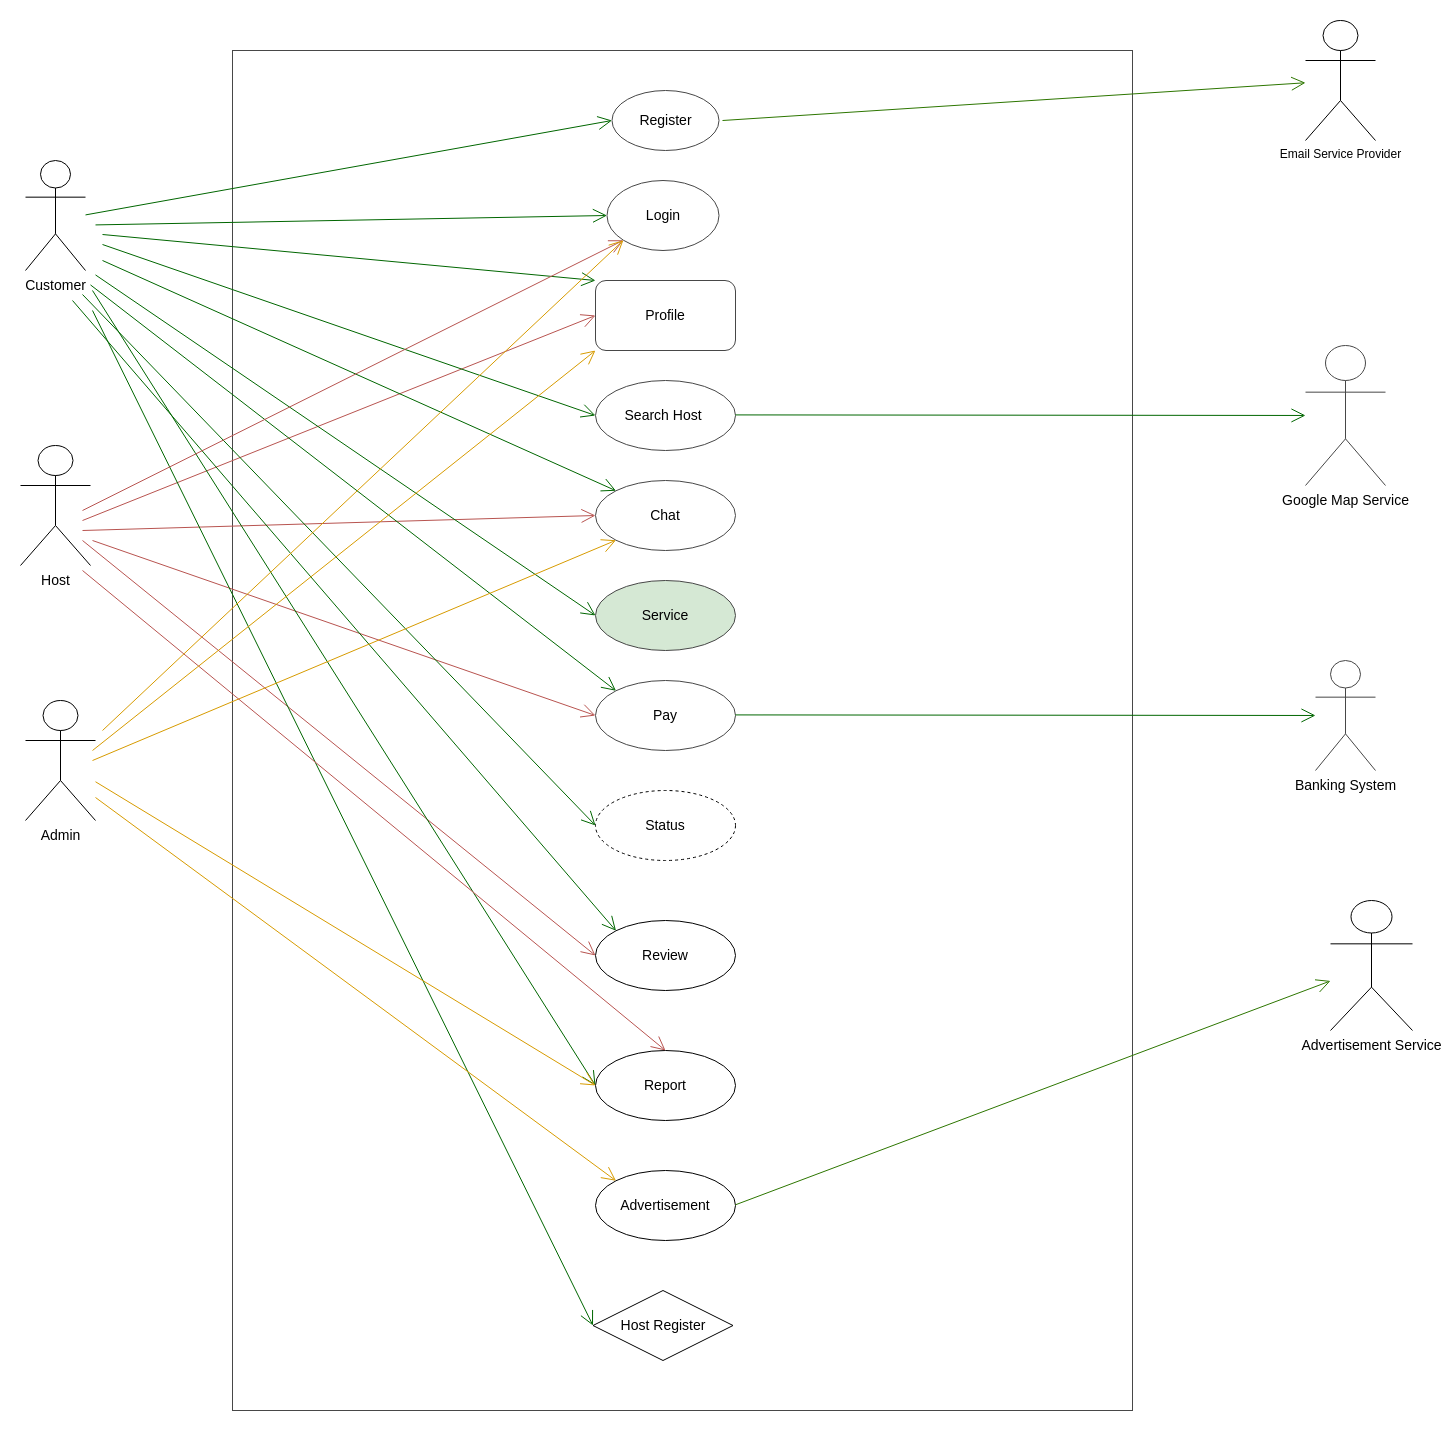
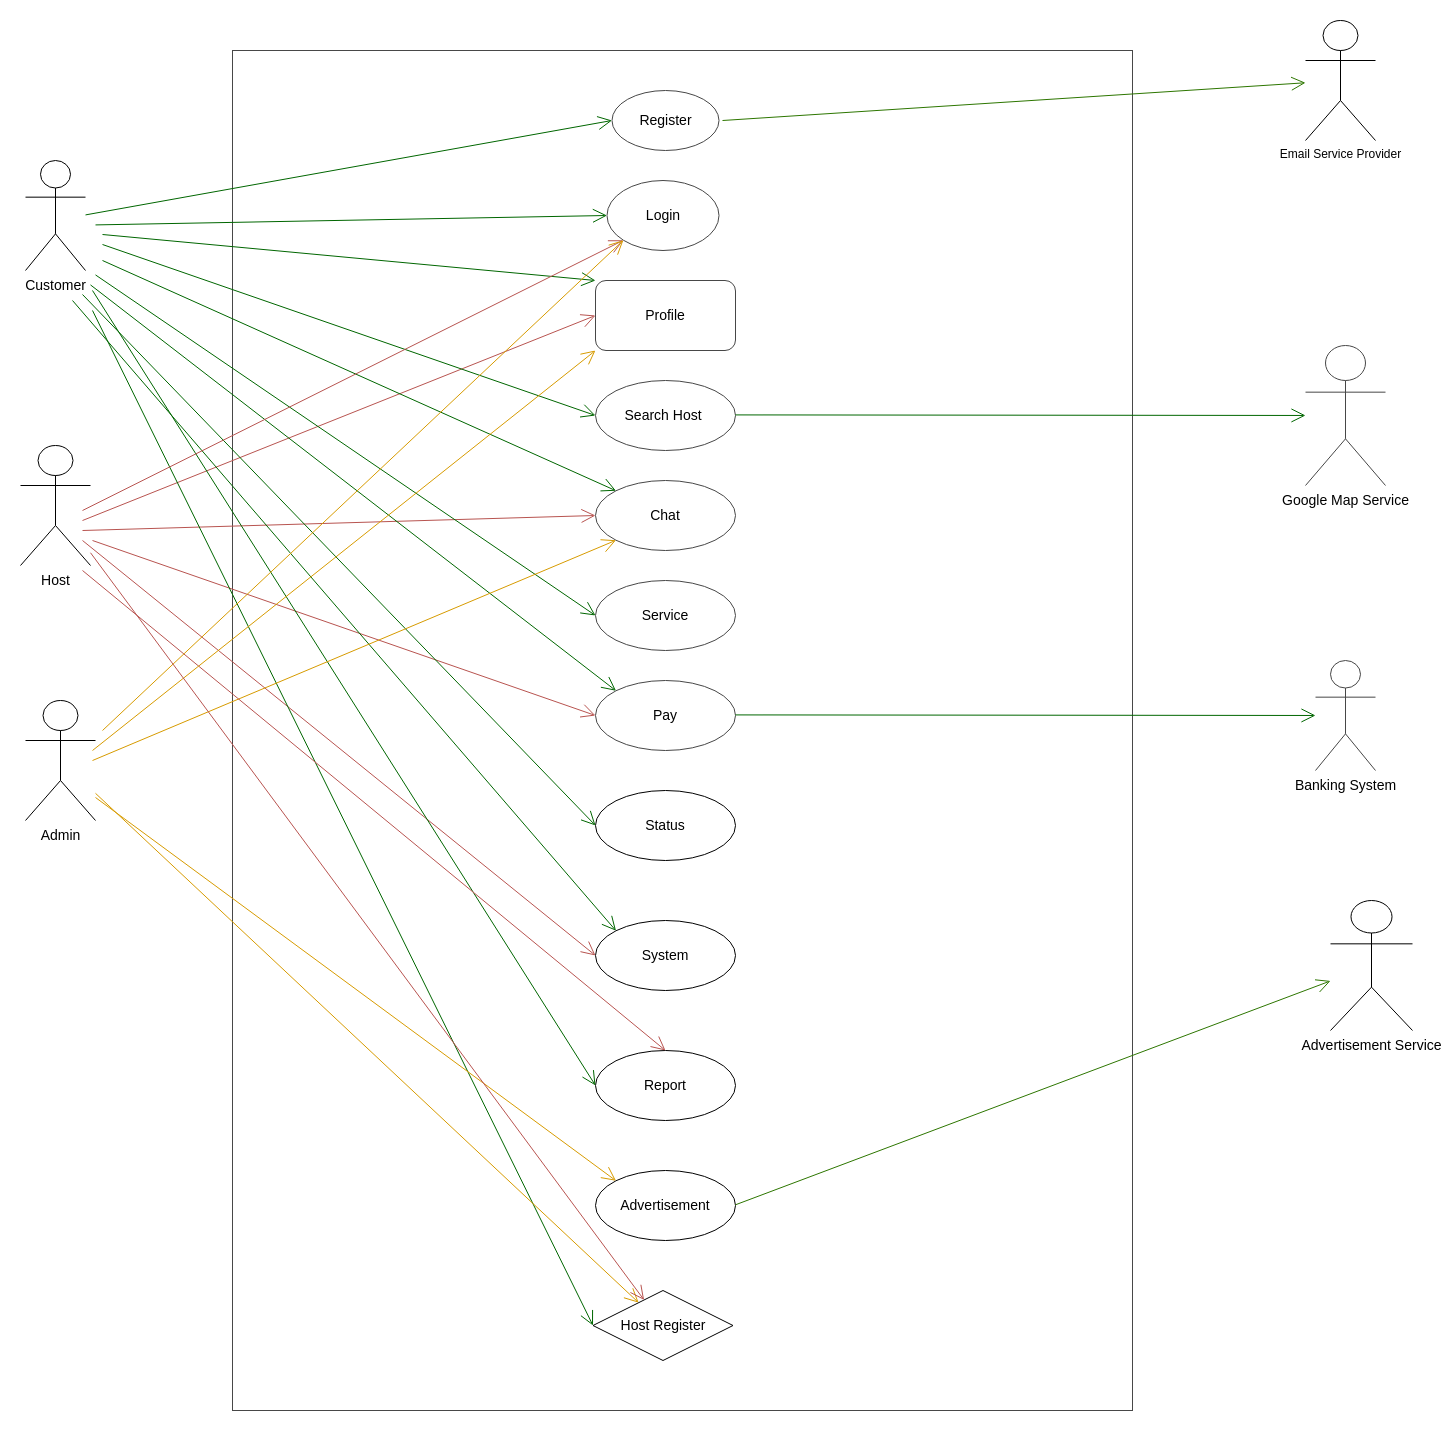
  <mxCell id="0" />
  <mxCell id="1" parent="0" />
  <mxCell id="2" value="" style="whiteSpace=wrap;html=1;strokeColor=#474747;fontSize=14;" parent="1" vertex="1"><mxGeometry x="232" y="50" width="900" height="1360" as="geometry" /></mxCell>
  <mxCell id="3" value="&lt;font style=&quot;font-size: 14px;&quot;&gt;Banking System&lt;/font&gt;" style="shape=umlActor;verticalLabelPosition=bottom;verticalAlign=top;html=1;strokeColor=#474747;fontSize=14;" parent="1" vertex="1"><mxGeometry x="1315" y="660" width="60" height="110" as="geometry" /></mxCell>
  <mxCell id="4" value="&lt;font style=&quot;font-size: 14px;&quot;&gt;Pay&lt;/font&gt;" style="ellipse;whiteSpace=wrap;html=1;strokeColor=#474747;fontSize=14;" parent="1" vertex="1"><mxGeometry x="595" y="680" width="140" height="70" as="geometry" /></mxCell>
  <mxCell id="5" value="&lt;font style=&quot;font-size: 14px;&quot;&gt;Register&lt;/font&gt;" style="ellipse;whiteSpace=wrap;html=1;strokeColor=#474747;fontSize=14;" parent="1" vertex="1"><mxGeometry x="611.5" y="90" width="107" height="60" as="geometry" /></mxCell>
  <mxCell id="6" value="&lt;font style=&quot;font-size: 14px;&quot;&gt;Login&lt;/font&gt;" style="ellipse;whiteSpace=wrap;html=1;strokeColor=#474747;fontSize=14;" parent="1" vertex="1"><mxGeometry x="606.5" y="180" width="112" height="70" as="geometry" /></mxCell>
  <mxCell id="7" value="Search Host&amp;nbsp;" style="ellipse;whiteSpace=wrap;html=1;strokeColor=#474747;fontSize=14;" parent="1" vertex="1"><mxGeometry x="595" y="380" width="140" height="70" as="geometry" /></mxCell>
- <mxCell id="8" value="Service" style="ellipse;whiteSpace=wrap;html=1;strokeColor=#474747;fontSize=14;fillColor=#d5e8d4;" parent="1" vertex="1"><mxGeometry x="595" y="580" width="140" height="70" as="geometry" /></mxCell>
+ <mxCell id="8" value="Service" style="ellipse;whiteSpace=wrap;html=1;strokeColor=#474747;fontSize=14;" parent="1" vertex="1"><mxGeometry x="595" y="580" width="140" height="70" as="geometry" /></mxCell>
  <mxCell id="9" value="Chat" style="ellipse;whiteSpace=wrap;html=1;strokeColor=#474747;fontSize=14;" parent="1" vertex="1"><mxGeometry x="595" y="480" width="140" height="70" as="geometry" /></mxCell>
  <mxCell id="10" value="Profile" style="whiteSpace=wrap;html=1;strokeColor=#474747;fontSize=14;rounded=1;" parent="1" vertex="1"><mxGeometry x="595" y="280" width="140" height="70" as="geometry" /></mxCell>
  <mxCell id="11" value="&lt;font style=&quot;font-size: 14px;&quot;&gt;Google Map Service&lt;/font&gt;" style="shape=umlActor;verticalLabelPosition=bottom;verticalAlign=top;html=1;strokeColor=#474747;fontSize=14;" parent="1" vertex="1"><mxGeometry x="1305" y="345" width="80" height="140" as="geometry" /></mxCell>
- <mxCell id="12" value="Status" style="ellipse;whiteSpace=wrap;html=1;fontSize=14;dashed=1;" parent="1" vertex="1"><mxGeometry x="595" y="790" width="140" height="70" as="geometry" /></mxCell>
- <mxCell id="13" value="Review" style="ellipse;whiteSpace=wrap;html=1;fontSize=14;" parent="1" vertex="1"><mxGeometry x="595" y="920" width="140" height="70" as="geometry" /></mxCell>
+ <mxCell id="12" value="Status" style="ellipse;whiteSpace=wrap;html=1;fontSize=14;" parent="1" vertex="1"><mxGeometry x="595" y="790" width="140" height="70" as="geometry" /></mxCell>
+ <mxCell id="13" value="System" style="ellipse;whiteSpace=wrap;html=1;fontSize=14;" parent="1" vertex="1"><mxGeometry x="595" y="920" width="140" height="70" as="geometry" /></mxCell>
  <mxCell id="14" value="Report" style="ellipse;whiteSpace=wrap;html=1;fontSize=14;" parent="1" vertex="1"><mxGeometry x="595" y="1050" width="140" height="70" as="geometry" /></mxCell>
  <mxCell id="15" value="Advertisement" style="ellipse;whiteSpace=wrap;html=1;fontSize=14;" parent="1" vertex="1"><mxGeometry x="595" y="1170" width="140" height="70" as="geometry" /></mxCell>
  <mxCell id="16" value="Host Register" style="rhombus;whiteSpace=wrap;html=1;fontSize=14;" parent="1" vertex="1"><mxGeometry x="592.5" y="1290" width="140" height="70" as="geometry" /></mxCell>
  <mxCell id="17" value="&lt;font style=&quot;font-size: 14px;&quot;&gt;Customer&lt;/font&gt;" style="shape=umlActor;verticalLabelPosition=bottom;verticalAlign=top;html=1;fontSize=14;" parent="1" vertex="1"><mxGeometry x="25" y="160" width="60" height="110" as="geometry" /></mxCell>
  <mxCell id="18" value="Host" style="shape=umlActor;verticalLabelPosition=bottom;verticalAlign=top;html=1;fontSize=14;" parent="1" vertex="1"><mxGeometry x="20" y="445" width="70" height="120" as="geometry" /></mxCell>
  <mxCell id="19" value="Admin" style="shape=umlActor;verticalLabelPosition=bottom;verticalAlign=top;html=1;fontSize=14;" parent="1" vertex="1"><mxGeometry x="25" y="700" width="70" height="120" as="geometry" /></mxCell>
  <mxCell id="20" value="" style="endArrow=open;endFill=1;endSize=12;html=1;fontSize=14;entryX=0;entryY=0.5;entryDx=0;entryDy=0;strokeColor=#006600;" parent="1" target="5" edge="1"><mxGeometry width="160" relative="1" as="geometry"><mxPoint x="85" y="214.41" as="sourcePoint" /><mxPoint x="245" y="214.41" as="targetPoint" /></mxGeometry></mxCell>
  <mxCell id="21" value="" style="endArrow=open;endFill=1;endSize=12;html=1;entryX=0;entryY=0.5;entryDx=0;entryDy=0;fillColor=#f8cecc;strokeColor=#b85450;" parent="1" target="10" edge="1"><mxGeometry width="160" relative="1" as="geometry"><mxPoint x="82" y="520" as="sourcePoint" /><mxPoint x="160" y="530" as="targetPoint" /></mxGeometry></mxCell>
  <mxCell id="22" value="" style="endArrow=open;endFill=1;endSize=12;html=1;fontSize=14;entryX=0;entryY=0.5;entryDx=0;entryDy=0;strokeColor=#006600;" parent="1" target="6" edge="1"><mxGeometry width="160" relative="1" as="geometry"><mxPoint x="95" y="224.41" as="sourcePoint" /><mxPoint x="621.5" y="130" as="targetPoint" /></mxGeometry></mxCell>
  <mxCell id="23" value="" style="endArrow=open;endFill=1;endSize=12;html=1;entryX=0;entryY=0.5;entryDx=0;entryDy=0;fillColor=#f8cecc;strokeColor=#b85450;" parent="1" target="9" edge="1"><mxGeometry width="160" relative="1" as="geometry"><mxPoint x="82" y="530" as="sourcePoint" /><mxPoint x="242" y="530" as="targetPoint" /></mxGeometry></mxCell>
  <mxCell id="24" value="" style="endArrow=open;endFill=1;endSize=12;html=1;fontSize=14;entryX=0;entryY=0;entryDx=0;entryDy=0;strokeColor=#006600;" parent="1" target="10" edge="1"><mxGeometry width="160" relative="1" as="geometry"><mxPoint x="102" y="234" as="sourcePoint" /><mxPoint x="631.5" y="140" as="targetPoint" /></mxGeometry></mxCell>
  <mxCell id="25" value="" style="endArrow=open;endFill=1;endSize=12;html=1;fontSize=14;entryX=0;entryY=0.5;entryDx=0;entryDy=0;strokeColor=#006600;" parent="1" target="7" edge="1"><mxGeometry width="160" relative="1" as="geometry"><mxPoint x="102" y="244" as="sourcePoint" /><mxPoint x="641.5" y="150" as="targetPoint" /></mxGeometry></mxCell>
  <mxCell id="26" value="" style="endArrow=open;endFill=1;endSize=12;html=1;fontSize=14;entryX=0;entryY=0;entryDx=0;entryDy=0;strokeColor=#006600;" parent="1" target="9" edge="1"><mxGeometry width="160" relative="1" as="geometry"><mxPoint x="102" y="260" as="sourcePoint" /><mxPoint x="651.5" y="160" as="targetPoint" /></mxGeometry></mxCell>
  <mxCell id="27" value="" style="endArrow=open;endFill=1;endSize=12;html=1;fontSize=14;entryX=0;entryY=0.5;entryDx=0;entryDy=0;strokeColor=#006600;" parent="1" target="8" edge="1"><mxGeometry width="160" relative="1" as="geometry"><mxPoint x="95" y="274.41" as="sourcePoint" /><mxPoint x="621.5" y="180" as="targetPoint" /></mxGeometry></mxCell>
  <mxCell id="28" value="" style="endArrow=open;endFill=1;endSize=12;html=1;entryX=0;entryY=0.5;entryDx=0;entryDy=0;fillColor=#f8cecc;strokeColor=#b85450;" parent="1" target="13" edge="1"><mxGeometry width="160" relative="1" as="geometry"><mxPoint x="82" y="540" as="sourcePoint" /><mxPoint x="242" y="540" as="targetPoint" /></mxGeometry></mxCell>
  <mxCell id="29" value="" style="endArrow=open;endFill=1;endSize=12;html=1;entryX=0;entryY=0.5;entryDx=0;entryDy=0;fillColor=#f8cecc;strokeColor=#b85450;" parent="1" target="4" edge="1"><mxGeometry width="160" relative="1" as="geometry"><mxPoint x="92" y="540" as="sourcePoint" /><mxPoint x="252" y="540" as="targetPoint" /></mxGeometry></mxCell>
  <mxCell id="30" value="" style="endArrow=open;endFill=1;endSize=12;html=1;fontSize=14;entryX=0;entryY=0;entryDx=0;entryDy=0;strokeColor=#006600;" parent="1" target="4" edge="1"><mxGeometry width="160" relative="1" as="geometry"><mxPoint x="90" y="284.41" as="sourcePoint" /><mxPoint x="616.5" y="190" as="targetPoint" /></mxGeometry></mxCell>
  <mxCell id="31" value="" style="endArrow=open;endFill=1;endSize=12;html=1;fontSize=14;entryX=0;entryY=0.5;entryDx=0;entryDy=0;strokeColor=#006600;" parent="1" target="12" edge="1"><mxGeometry width="160" relative="1" as="geometry"><mxPoint x="82" y="294" as="sourcePoint" /><mxPoint x="605" y="725" as="targetPoint" /></mxGeometry></mxCell>
  <mxCell id="32" value="" style="endArrow=open;endFill=1;endSize=12;html=1;fontSize=14;entryX=0;entryY=0;entryDx=0;entryDy=0;strokeColor=#006600;" parent="1" target="13" edge="1"><mxGeometry width="160" relative="1" as="geometry"><mxPoint x="72" y="300" as="sourcePoint" /><mxPoint x="605" y="835" as="targetPoint" /></mxGeometry></mxCell>
  <mxCell id="33" value="" style="endArrow=open;endFill=1;endSize=12;html=1;fontSize=14;entryX=0;entryY=0.5;entryDx=0;entryDy=0;strokeColor=#006600;" parent="1" target="14" edge="1"><mxGeometry width="160" relative="1" as="geometry"><mxPoint x="92" y="290" as="sourcePoint" /><mxPoint x="615" y="845" as="targetPoint" /></mxGeometry></mxCell>
  <mxCell id="34" value="" style="endArrow=open;endFill=1;endSize=12;html=1;fontSize=14;entryX=0;entryY=0.5;entryDx=0;entryDy=0;strokeColor=#006600;" parent="1" target="16" edge="1"><mxGeometry width="160" relative="1" as="geometry"><mxPoint x="92" y="310" as="sourcePoint" /><mxPoint x="635" y="865" as="targetPoint" /></mxGeometry></mxCell>
+ <mxCell id="35" value="" style="endArrow=open;endFill=1;endSize=12;html=1;fontSize=14;fillColor=#ffe6cc;strokeColor=#d79b00;" parent="1" source="19" target="16" edge="1"><mxGeometry width="160" relative="1" as="geometry"><mxPoint x="95" y="880.002" as="sourcePoint" /><mxPoint x="595" y="1183.74" as="targetPoint" /></mxGeometry></mxCell>
  <mxCell id="36" value="" style="endArrow=open;endFill=1;endSize=12;html=1;fontSize=14;strokeColor=#006600;" parent="1" target="3" edge="1"><mxGeometry width="160" relative="1" as="geometry"><mxPoint x="735" y="714.41" as="sourcePoint" /><mxPoint x="895" y="714.41" as="targetPoint" /></mxGeometry></mxCell>
- <mxCell id="37" value="" style="endArrow=open;endFill=1;endSize=12;html=1;fontSize=14;entryX=0;entryY=0.5;entryDx=0;entryDy=0;fillColor=#ffe6cc;strokeColor=#d79b00;" parent="1" source="19" target="14" edge="1"><mxGeometry width="160" relative="1" as="geometry"><mxPoint x="162" y="810" as="sourcePoint" /><mxPoint x="565" y="1040.59" as="targetPoint" /></mxGeometry></mxCell>
  <mxCell id="38" value="" style="endArrow=open;endFill=1;endSize=12;html=1;fontSize=14;strokeColor=#006600;" parent="1" target="11" edge="1"><mxGeometry width="160" relative="1" as="geometry"><mxPoint x="735" y="414.41" as="sourcePoint" /><mxPoint x="895" y="414.41" as="targetPoint" /></mxGeometry></mxCell>
  <mxCell id="39" value="" style="endArrow=open;endFill=1;endSize=12;html=1;entryX=0;entryY=1;entryDx=0;entryDy=0;fillColor=#f8cecc;strokeColor=#b85450;" parent="1" target="6" edge="1"><mxGeometry width="160" relative="1" as="geometry"><mxPoint x="82" y="510" as="sourcePoint" /><mxPoint x="242" y="510" as="targetPoint" /></mxGeometry></mxCell>
  <mxCell id="40" value="" style="endArrow=open;endFill=1;endSize=12;html=1;fontSize=14;entryX=0;entryY=0;entryDx=0;entryDy=0;fillColor=#ffe6cc;strokeColor=#d79b00;" parent="1" target="15" edge="1"><mxGeometry width="160" relative="1" as="geometry"><mxPoint x="95" y="797" as="sourcePoint" /><mxPoint x="617.21" y="1076.426" as="targetPoint" /></mxGeometry></mxCell>
  <mxCell id="41" value="" style="endArrow=open;endFill=1;endSize=12;html=1;entryX=0;entryY=1;entryDx=0;entryDy=0;fillColor=#ffe6cc;strokeColor=#d79b00;" parent="1" target="9" edge="1"><mxGeometry width="160" relative="1" as="geometry"><mxPoint x="92" y="760" as="sourcePoint" /><mxPoint x="252" y="760" as="targetPoint" /></mxGeometry></mxCell>
  <mxCell id="42" value="" style="endArrow=open;endFill=1;endSize=12;html=1;entryX=0.5;entryY=0;entryDx=0;entryDy=0;fillColor=#f8cecc;strokeColor=#b85450;" parent="1" target="14" edge="1"><mxGeometry width="160" relative="1" as="geometry"><mxPoint x="82" y="570" as="sourcePoint" /><mxPoint x="242" y="570" as="targetPoint" /></mxGeometry></mxCell>
  <mxCell id="43" value="Advertisement Service" style="shape=umlActor;verticalLabelPosition=bottom;verticalAlign=top;html=1;fontSize=14;" parent="1" vertex="1"><mxGeometry x="1330" y="900" width="82" height="130" as="geometry" /></mxCell>
  <mxCell id="44" value="" style="endArrow=open;endFill=1;endSize=12;html=1;entryX=0;entryY=1;entryDx=0;entryDy=0;fillColor=#ffe6cc;strokeColor=#d79b00;" parent="1" target="10" edge="1"><mxGeometry width="160" relative="1" as="geometry"><mxPoint x="92" y="750" as="sourcePoint" /><mxPoint x="252" y="750" as="targetPoint" /></mxGeometry></mxCell>
  <mxCell id="45" value="" style="endArrow=open;endFill=1;endSize=12;html=1;fontSize=14;fillColor=#60a917;strokeColor=#2D7600;" parent="1" target="43" edge="1"><mxGeometry width="160" relative="1" as="geometry"><mxPoint x="735" y="1204.29" as="sourcePoint" /><mxPoint x="895" y="1204.29" as="targetPoint" /></mxGeometry></mxCell>
  <mxCell id="46" value="" style="endArrow=open;endFill=1;endSize=12;html=1;entryX=0;entryY=1;entryDx=0;entryDy=0;fillColor=#ffe6cc;strokeColor=#d79b00;" parent="1" target="6" edge="1"><mxGeometry width="160" relative="1" as="geometry"><mxPoint x="102" y="730" as="sourcePoint" /><mxPoint x="262" y="730" as="targetPoint" /></mxGeometry></mxCell>
+ <mxCell id="47" value="" style="endArrow=open;endFill=1;endSize=12;html=1;fillColor=#f8cecc;strokeColor=#b85450;" parent="1" source="18" target="16" edge="1"><mxGeometry width="160" relative="1" as="geometry"><mxPoint x="52" y="600" as="sourcePoint" /><mxPoint x="565" y="1015" as="targetPoint" /></mxGeometry></mxCell>
  <mxCell id="48" value="Email Service Provider" style="shape=umlActor;verticalLabelPosition=bottom;verticalAlign=top;html=1;" parent="1" vertex="1"><mxGeometry x="1305" y="20" width="70" height="120" as="geometry" /></mxCell>
  <mxCell id="49" value="" style="endArrow=open;endFill=1;endSize=12;html=1;fillColor=#60a917;strokeColor=#2D7600;" parent="1" target="48" edge="1"><mxGeometry width="160" relative="1" as="geometry"><mxPoint x="722" y="120" as="sourcePoint" /><mxPoint x="882" y="120" as="targetPoint" /></mxGeometry></mxCell>
